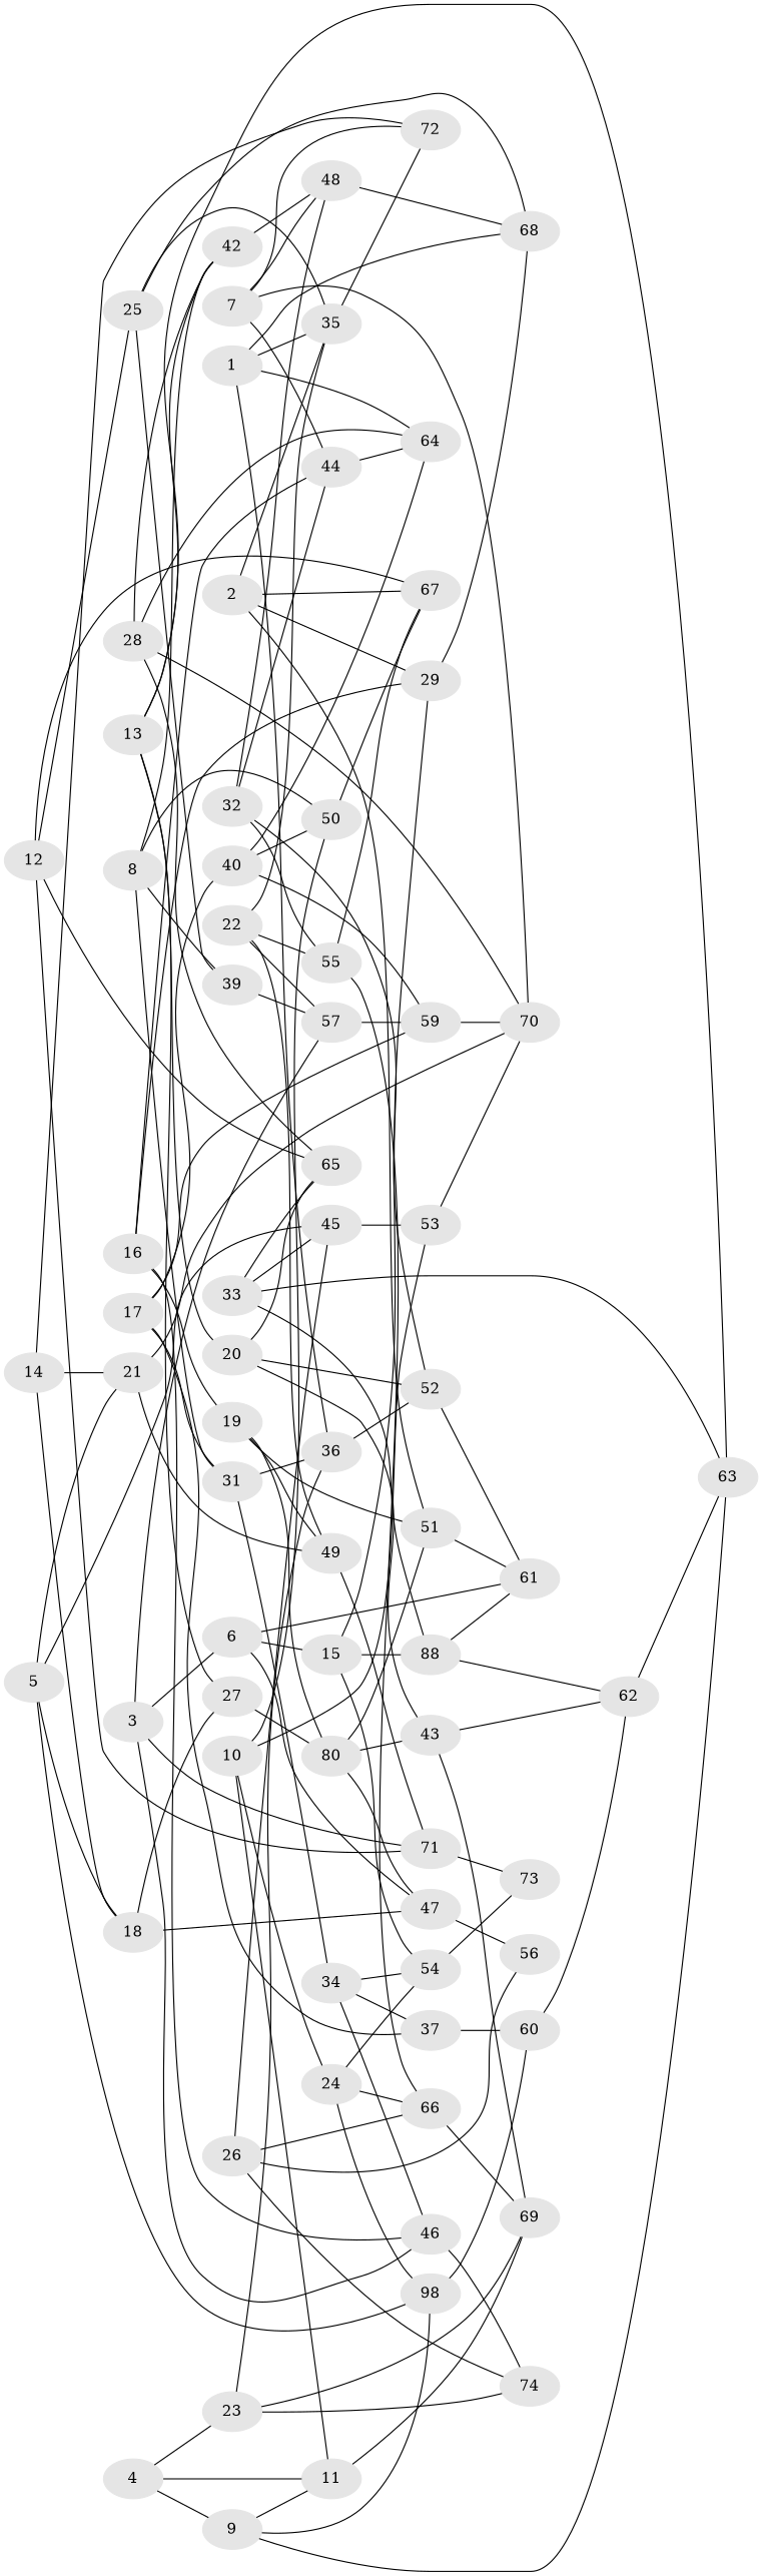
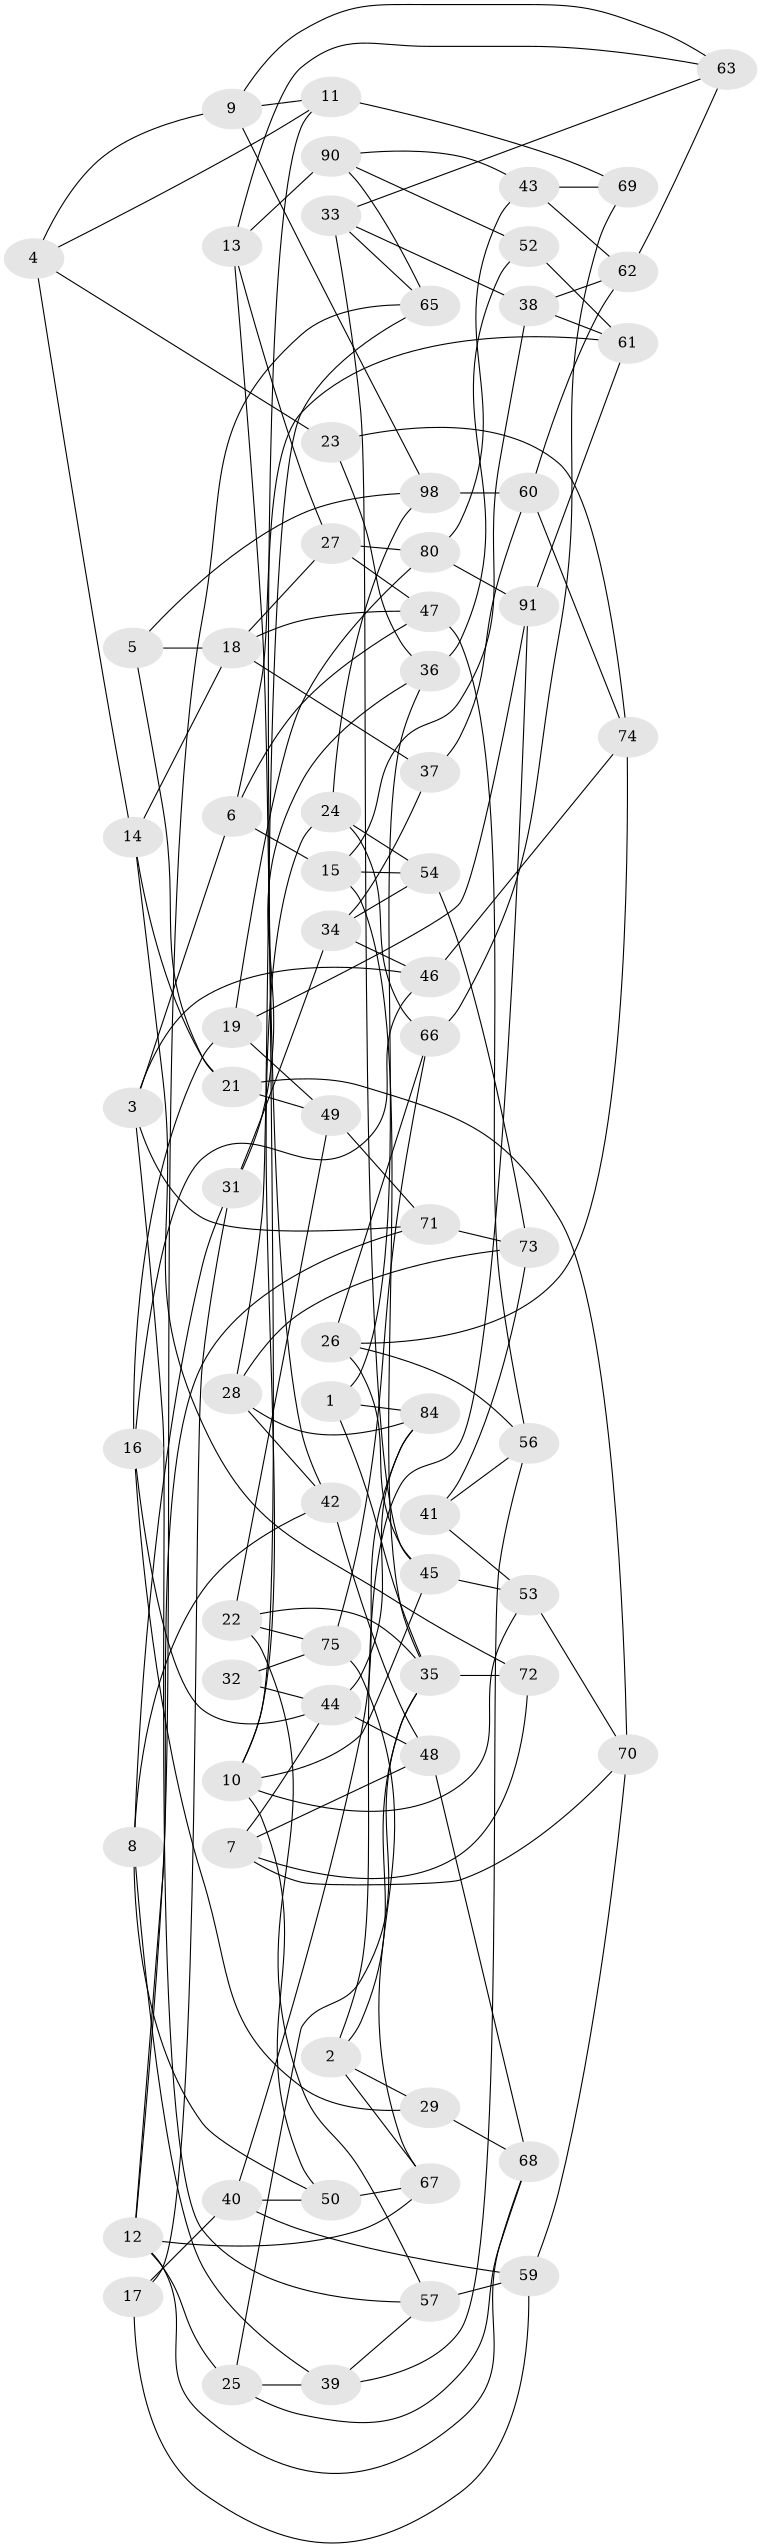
  graph {
    rankdir=LR
    node [color=gray90 style=filled]
    1
    35
    36
-   64
+   64 [label=84]
    68
    72
    52
    2
    29
-   51
+   51 [label=91]
    67
    61
    3
    6
    46
    57
    71
    15
    47
    74
    59
    73
    4
    9
    11
    14
    23
    n28 [label=98]
    63
    69
    18
    21
    5
    45
    27
    70
    49
    53
    60
-   38 [label=88]
+   38
    54
    56
    7
    44
    48
    8
    31
    39
    42
    50
    34
    10
    24
    66
    12
    25
    65
    13
-   20
+   20 [label=90]
    43
    n61 [label=80]
    62
    16
    19
    17
    37
    40
    22
-   55
+   55 [label=75]
    26
    28
    32
    33
+   41
    1 -- 35
    1 -- 36
    1 -- 64
-   1 -- 68
+   12 -- 68
    35 -- 72
    36 -- 52
    52 -- 61
    2 -- 35
    2 -- 29
    2 -- 51
    2 -- 67
    29 -- 68
    51 -- 61
    3 -- 6
    3 -- 46
    3 -- 57
    3 -- 71
    6 -- 61
    6 -- 15
    6 -- 47
    46 -- 74
    57 -- 59
    71 -- 73
-   15 -- 29
+   15 -- 35
    15 -- 38
    15 -- 54
    47 -- 56
    59 -- 70
    4 -- 9
    4 -- 11
+   4 -- 14
    4 -- 23
    9 -- 11
    9 -- n28
    9 -- 63
    11 -- 69
    14 -- 72
    14 -- 18
    14 -- 21
    23 -- 36
    23 -- 74
-   23 -- 69
    n28 -- 60
    18 -- 47
    18 -- 27
    21 -- 70
    21 -- 49
    5 -- n28
    5 -- 18
    5 -- 21
-   5 -- 45
+   10 -- 45
    45 -- 53
-   n61 -- 47
+   27 -- 47
    27 -- n61
    49 -- 71
    53 -- 70
+   60 -- 74
    60 -- 62
    38 -- 61
    38 -- 62
    54 -- 73
    7 -- 72
    7 -- 70
    7 -- 44
    7 -- 48
    44 -- 64
    48 -- 68
    8 -- 31
    8 -- 39
    8 -- 42
    8 -- 50
    31 -- 36
    31 -- 34
    39 -- 57
+   39 -- 56
    42 -- 48
    50 -- 67
    34 -- 46
    34 -- 54
    34 -- 37
    10 -- 11
    10 -- 53
    10 -- 50
    10 -- 24
    24 -- n28
    24 -- 54
    24 -- 66
    66 -- 69
    12 -- 67
    12 -- 71
    12 -- 25
    12 -- 65
    25 -- 35
    25 -- 68
    25 -- 39
    13 -- 63
    13 -- 27
    13 -- 42
    13 -- 20
    20 -- 52
    20 -- 65
    20 -- 43
    43 -- 69
    43 -- 62
    n61 -- 51
    n61 -- 43
    62 -- 63
    16 -- 29
    16 -- 46
    16 -- 44
    16 -- 19
    19 -- 51
    19 -- 49
    19 -- n61
    17 -- 59
    17 -- 31
-   17 -- 37
+   18 -- 37
    17 -- 40
    37 -- 60
    40 -- 64
    40 -- 59
    40 -- 50
    22 -- 35
    22 -- 57
    22 -- 49
    22 -- 55
    55 -- 67
    55 -- 66
    26 -- 74
    26 -- 45
    26 -- 56
    26 -- 66
    28 -- 64
-   28 -- 70
+   28 -- 73
    28 -- 42
    28 -- 65
-   32 -- 52
    32 -- 44
-   32 -- 48
+   44 -- 48
    32 -- 55
    33 -- 63
    33 -- 45
    33 -- 38
    33 -- 65
+   41 -- 73
+   41 -- 53
+   41 -- 56
  }
